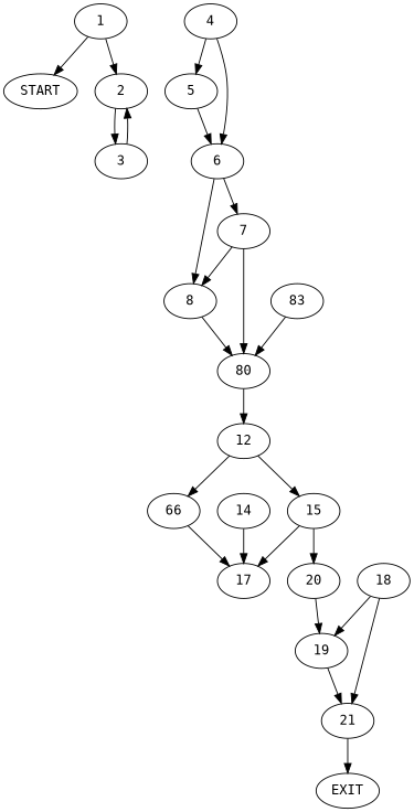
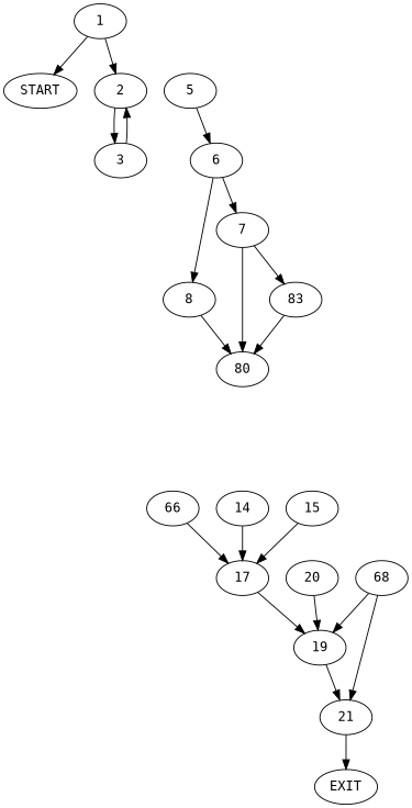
  digraph {
    fontname="DejaVu Sans Mono"
    node [fontname="DejaVu Sans Mono"]
    edge [fontname="DejaVu Sans Mono"]
    n1 [label=START]
    1
    2
    n4 [label=EXIT]
    3
-   4
    5
    6
    7
    8
    n11 [label=80]
    n12 [label=83]
-   12
    15
    n15 [label=66]
    14
    17
    20
    19
-   18
+   18 [label=68]
    21
    1 -> n1
    1 -> 2
    2 -> 3
    3 -> 2
-   4 -> 5
-   4 -> 6
    5 -> 6
    6 -> 7
    6 -> 8
    7 -> n11
-   7 -> 8
+   7 -> n12
    8 -> n11
-   n11 -> 12
    n12 -> n11
-   12 -> 15
-   12 -> n15
    15 -> 17
-   15 -> 20
    n15 -> 17
    14 -> 17
+   17 -> 19
    20 -> 19
    19 -> 21
    18 -> 19
    18 -> 21
    21 -> n4
  }
